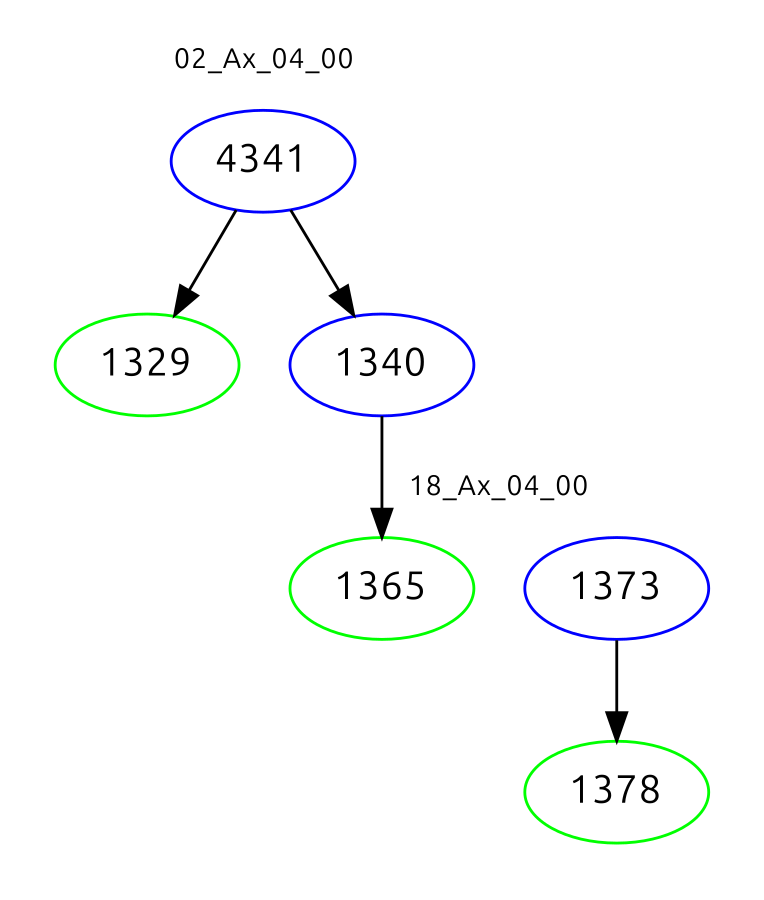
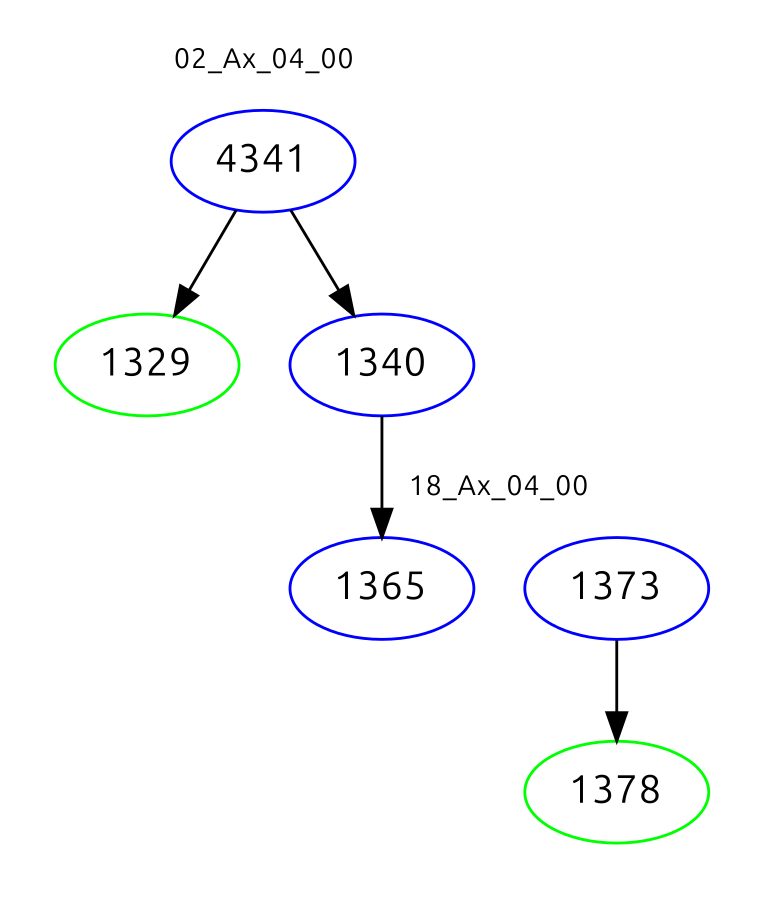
  digraph {
    fontname=Ubuntu
    node [color=blue fontname=Ubuntu]
    edge [color=black fontname=Ubuntu]
    n1 [label=4341]
    n2 [color=green label=1329]
    n3 [label=1340]
    n4 [label=1373]
-   n5 [color=green label=1365]
+   n5 [label=1365]
    n6 [color=green label=1378]
    subgraph cluster_1 {
      color=white
      fontsize=10
      label="02_Ax_04_00"
      n1
      n2
      n3
    }
    subgraph cluster_2 {
      color=white
      fontsize=10
      label="18_Ax_04_00"
      n4
      n5
      n6
    }
    n1 -> n2
    n1 -> n3
    n3 -> n5
    n4 -> n6
  }
